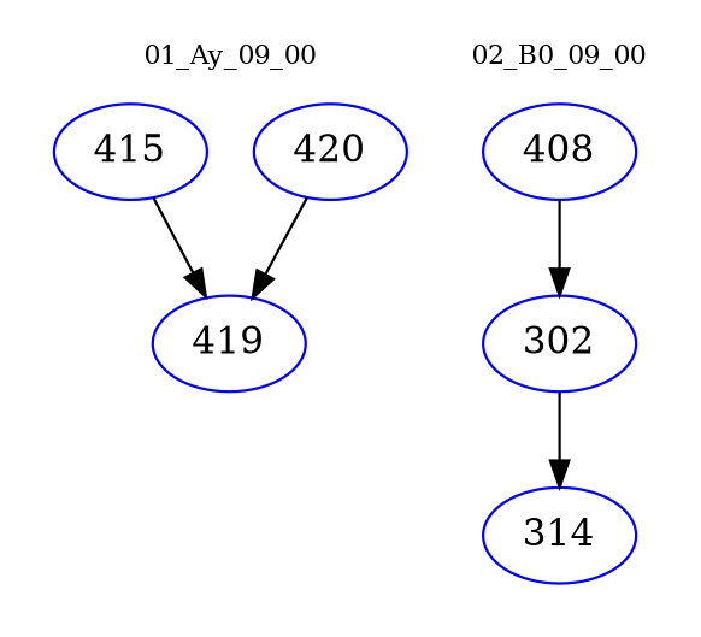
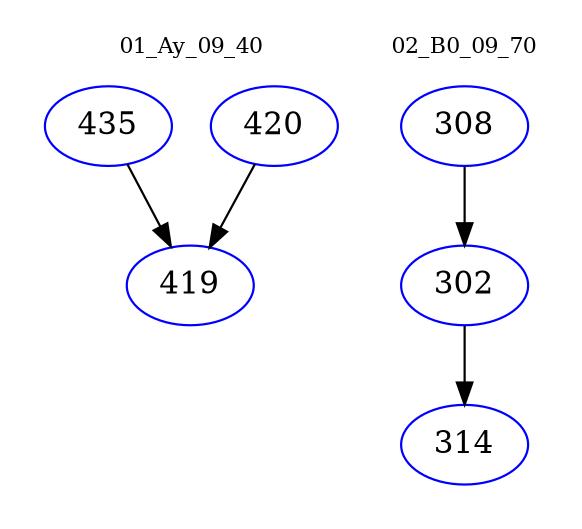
  digraph {
    node [color=blue]
    edge [color=black]
    n1 [label=420]
-   n2 [label=415]
+   n2 [label=435]
    n3 [label=419]
-   n4 [label=408]
+   n4 [label=308]
    n5 [label=302]
    n6 [label=314]
    subgraph cluster_1 {
      color=white
      fontsize=10
-     label="01_Ay_09_00"
+     label="01_Ay_09_40"
      n1
      n2
      n3
    }
    subgraph cluster_2 {
      color=white
      fontsize=10
-     label="02_B0_09_00"
+     label="02_B0_09_70"
      n4
      n5
      n6
    }
    n1 -> n3
    n2 -> n3
    n4 -> n5
    n5 -> n6
  }
